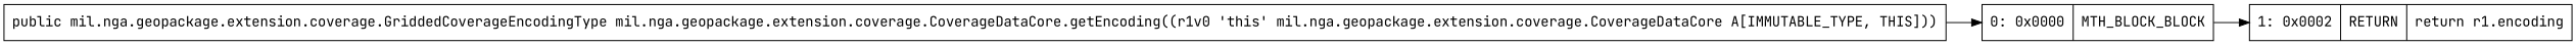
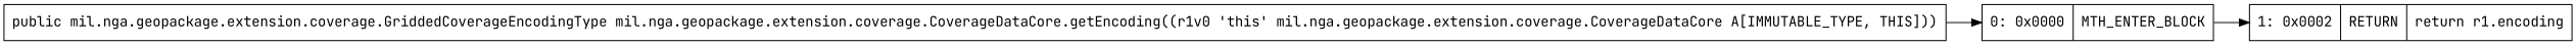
  digraph {
    rankdir=LR
    fontname="JetBrains Mono"
    node [shape=record fontname="JetBrains Mono"]
    edge [fontname="JetBrains Mono"]
-   n1 [label="{0\:\ 0x0000|MTH_BLOCK_BLOCK\l}"]
+   n1 [label="{0\:\ 0x0000|MTH_ENTER_BLOCK\l}"]
    n2 [label="{1\:\ 0x0002|RETURN\l|return r1.encoding\l}"]
    n3 [label="{public mil.nga.geopackage.extension.coverage.GriddedCoverageEncodingType mil.nga.geopackage.extension.coverage.CoverageDataCore.getEncoding((r1v0 'this' mil.nga.geopackage.extension.coverage.CoverageDataCore A[IMMUTABLE_TYPE, THIS])) }"]
    n1 -> n2
    n3 -> n1
  }
